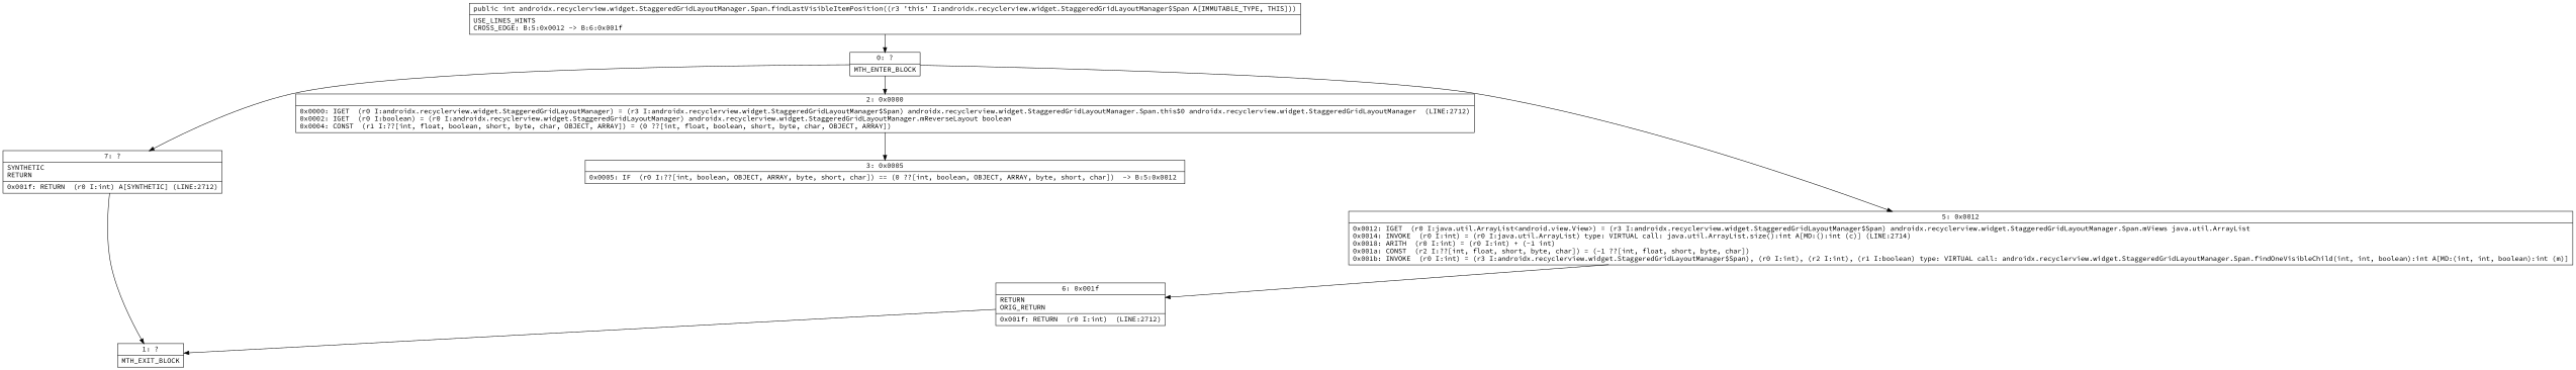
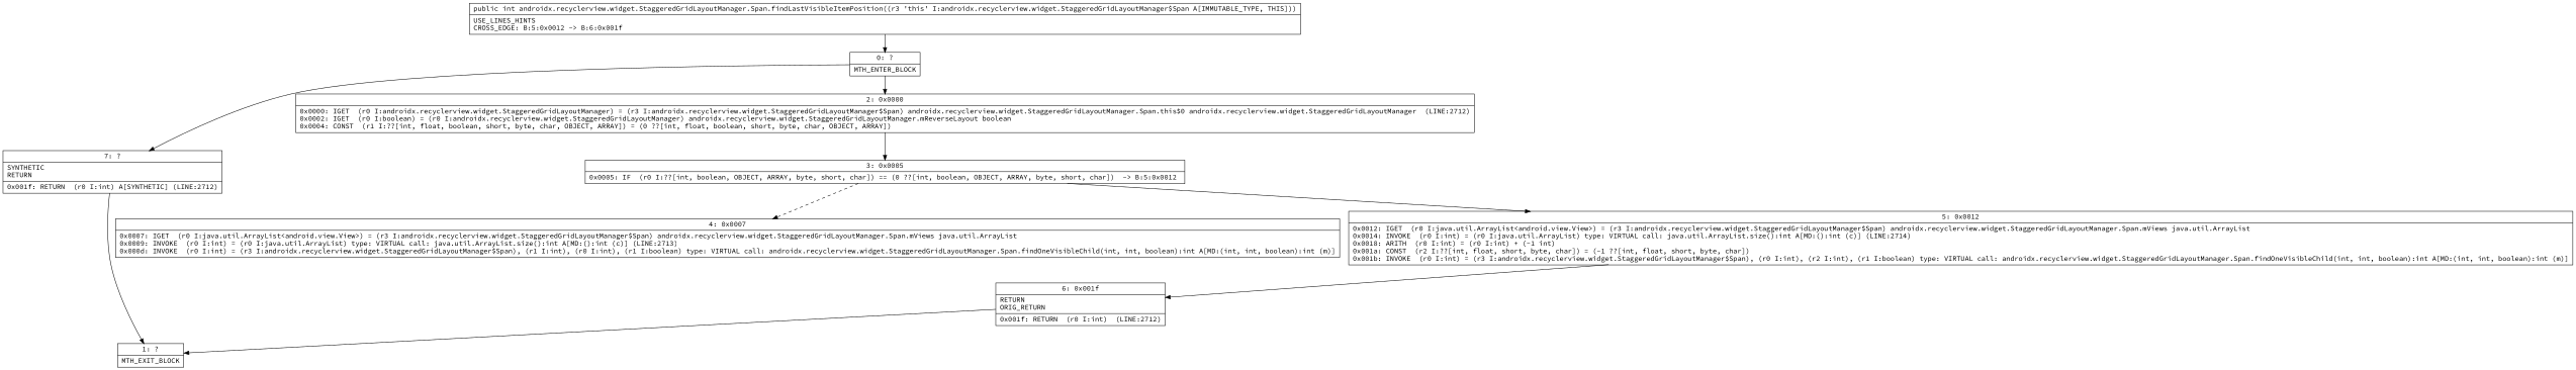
  digraph {
    fontname="Source Code Pro"
    node [fontname="Source Code Pro" shape=record]
    edge [fontname="Source Code Pro"]
    n1 [label="{0\:\ ?|MTH_ENTER_BLOCK\l}"]
    n2 [label="{2\:\ 0x0000|0x0000: IGET  (r0 I:androidx.recyclerview.widget.StaggeredGridLayoutManager) = (r3 I:androidx.recyclerview.widget.StaggeredGridLayoutManager$Span) androidx.recyclerview.widget.StaggeredGridLayoutManager.Span.this$0 androidx.recyclerview.widget.StaggeredGridLayoutManager  (LINE:2712)\l0x0002: IGET  (r0 I:boolean) = (r0 I:androidx.recyclerview.widget.StaggeredGridLayoutManager) androidx.recyclerview.widget.StaggeredGridLayoutManager.mReverseLayout boolean \l0x0004: CONST  (r1 I:??[int, float, boolean, short, byte, char, OBJECT, ARRAY]) = (0 ??[int, float, boolean, short, byte, char, OBJECT, ARRAY]) \l}"]
    n3 [label="{7\:\ ?|SYNTHETIC\lRETURN\l|0x001f: RETURN  (r0 I:int) A[SYNTHETIC] (LINE:2712)\l}"]
    n4 [label="{3\:\ 0x0005|0x0005: IF  (r0 I:??[int, boolean, OBJECT, ARRAY, byte, short, char]) == (0 ??[int, boolean, OBJECT, ARRAY, byte, short, char])  \-\> B:5:0x0012 \l}"]
+   n5 [label="{4\:\ 0x0007|0x0007: IGET  (r0 I:java.util.ArrayList\<android.view.View\>) = (r3 I:androidx.recyclerview.widget.StaggeredGridLayoutManager$Span) androidx.recyclerview.widget.StaggeredGridLayoutManager.Span.mViews java.util.ArrayList \l0x0009: INVOKE  (r0 I:int) = (r0 I:java.util.ArrayList) type: VIRTUAL call: java.util.ArrayList.size():int A[MD:():int (c)] (LINE:2713)\l0x000d: INVOKE  (r0 I:int) = (r3 I:androidx.recyclerview.widget.StaggeredGridLayoutManager$Span), (r1 I:int), (r0 I:int), (r1 I:boolean) type: VIRTUAL call: androidx.recyclerview.widget.StaggeredGridLayoutManager.Span.findOneVisibleChild(int, int, boolean):int A[MD:(int, int, boolean):int (m)]\l}"]
    n6 [label="{5\:\ 0x0012|0x0012: IGET  (r0 I:java.util.ArrayList\<android.view.View\>) = (r3 I:androidx.recyclerview.widget.StaggeredGridLayoutManager$Span) androidx.recyclerview.widget.StaggeredGridLayoutManager.Span.mViews java.util.ArrayList \l0x0014: INVOKE  (r0 I:int) = (r0 I:java.util.ArrayList) type: VIRTUAL call: java.util.ArrayList.size():int A[MD:():int (c)] (LINE:2714)\l0x0018: ARITH  (r0 I:int) = (r0 I:int) + (\-1 int) \l0x001a: CONST  (r2 I:??[int, float, short, byte, char]) = (\-1 ??[int, float, short, byte, char]) \l0x001b: INVOKE  (r0 I:int) = (r3 I:androidx.recyclerview.widget.StaggeredGridLayoutManager$Span), (r0 I:int), (r2 I:int), (r1 I:boolean) type: VIRTUAL call: androidx.recyclerview.widget.StaggeredGridLayoutManager.Span.findOneVisibleChild(int, int, boolean):int A[MD:(int, int, boolean):int (m)]\l}"]
    n7 [label="{6\:\ 0x001f|RETURN\lORIG_RETURN\l|0x001f: RETURN  (r0 I:int)  (LINE:2712)\l}"]
    n8 [label="{1\:\ ?|MTH_EXIT_BLOCK\l}"]
    n9 [label="{public int androidx.recyclerview.widget.StaggeredGridLayoutManager.Span.findLastVisibleItemPosition((r3 'this' I:androidx.recyclerview.widget.StaggeredGridLayoutManager$Span A[IMMUTABLE_TYPE, THIS]))  | USE_LINES_HINTS\lCROSS_EDGE: B:5:0x0012 \-\> B:6:0x001f\l}"]
    n1 -> n2
    n1 -> n3
    n2 -> n4
    n3 -> n8
-   n1 -> n6
+   n4 -> n5 [style=dashed]
+   n4 -> n6
    n6 -> n7
    n7 -> n8
    n9 -> n1
  }
